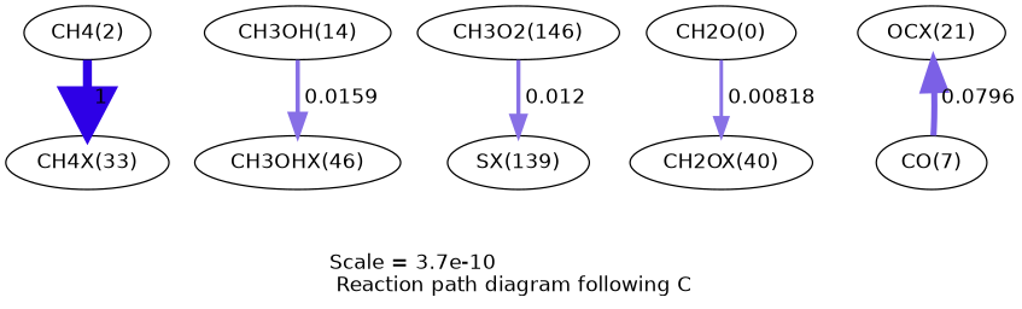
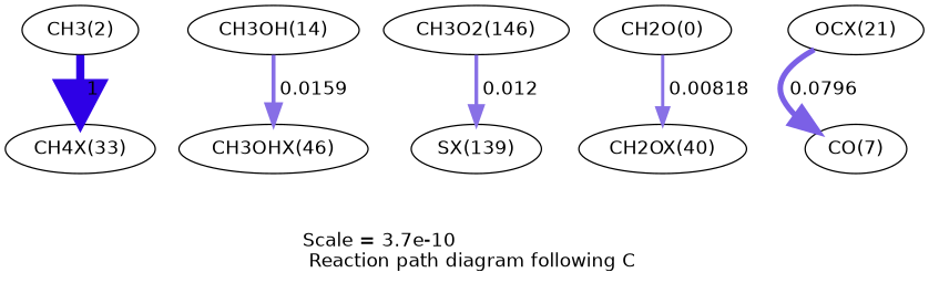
  digraph {
    fontname=Helvetica
    label="Scale = 3.7e-10\l Reaction path diagram following C"
    node [fontname=Helvetica]
    edge [fontname=Helvetica]
-   n1 [label="CH4(2)"]
+   n1 [label="CH3(2)"]
    n2 [label="CH4X(33)"]
    n3 [label="CH3OH(14)"]
    n4 [label="CH3OHX(46)"]
    n5 [label="SX(139)"]
    n6 [label="CH3O2(146)"]
    n7 [label="CH2O(0)"]
    n8 [label="CH2OX(40)"]
    n9 [label="OCX(21)"]
    n10 [label="CO(7)"]
    n1 -> n2 [arrowsize=3 color="0.7, 1.5, 0.9" label=" 1" penwidth=6]
    n3 -> n4 [arrowsize=1.45 color="0.7, 0.516, 0.9" label=" 0.0159" penwidth=2.89]
    n6 -> n5 [arrowsize=1.33 color="0.7, 0.512, 0.9" label=" 0.012" penwidth=2.66]
    n7 -> n8 [arrowsize=1.19 color="0.7, 0.508, 0.9" label=" 0.00818" penwidth=2.37]
-   n10 -> n9 [arrowsize=2.04 color="0.7, 0.58, 0.9" label=" 0.0796" penwidth=4.09]
+   n9 -> n10 [arrowsize=2.04 color="0.7, 0.58, 0.9" label=" 0.0796" penwidth=4.09]
  }
